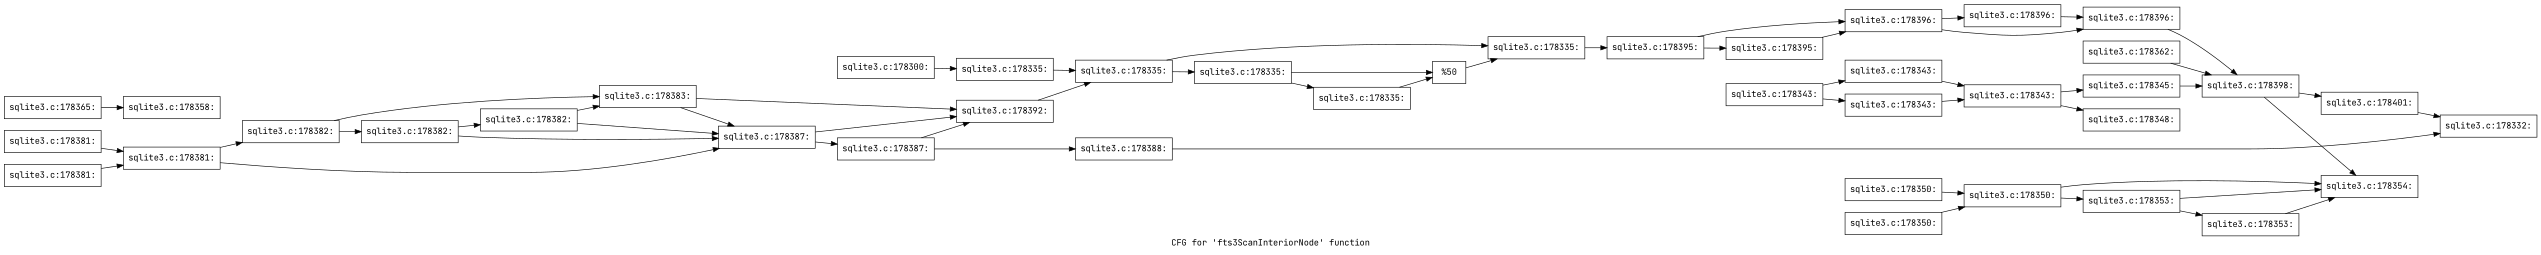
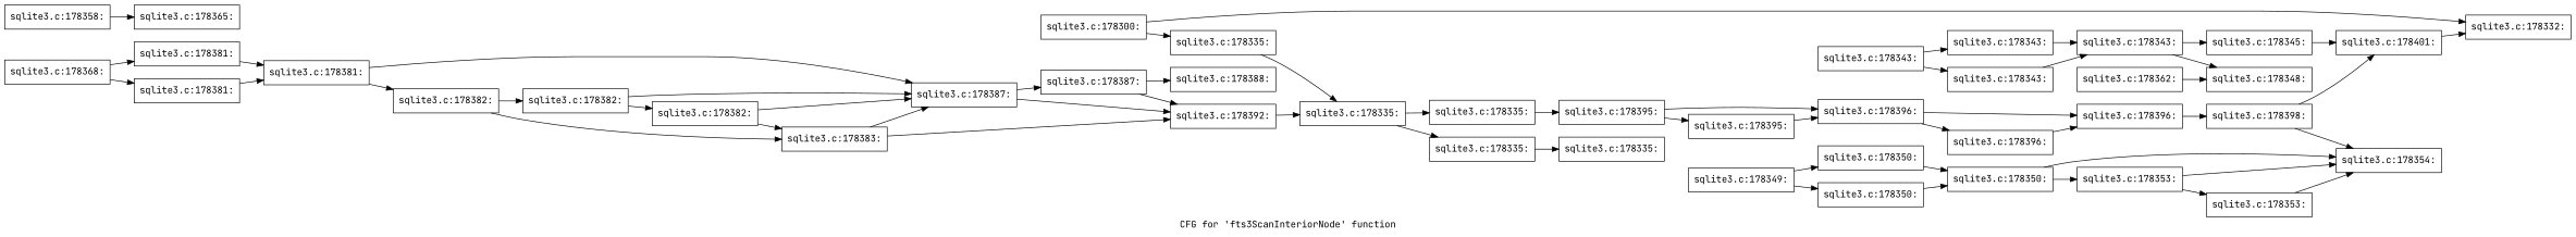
  digraph {
    fontname="JetBrains Mono"
    label="CFG for 'fts3ScanInteriorNode' function"
    rankdir=LR
    node [fontname="JetBrains Mono" shape=record]
    edge [fontname="JetBrains Mono"]
    n1 [label="{sqlite3.c:178300:}"]
    n2 [label="{sqlite3.c:178332:}"]
    n3 [label="{sqlite3.c:178335:}"]
    n4 [label="{sqlite3.c:178335:}"]
    n5 [label="{sqlite3.c:178401:}"]
    n6 [label="{sqlite3.c:178335:}"]
    n7 [label="{sqlite3.c:178335:}"]
-   n8 [label="{%50}"]
    n9 [label="{sqlite3.c:178335:}"]
    n10 [label="{sqlite3.c:178395:}"]
    n11 [label="{sqlite3.c:178395:}"]
    n12 [label="{sqlite3.c:178396:}"]
+   n13 [label="{sqlite3.c:178349:}"]
    n14 [label="{sqlite3.c:178350:}"]
    n15 [label="{sqlite3.c:178350:}"]
    n16 [label="{sqlite3.c:178343:}"]
    n17 [label="{sqlite3.c:178343:}"]
    n18 [label="{sqlite3.c:178343:}"]
    n19 [label="{sqlite3.c:178396:}"]
    n20 [label="{sqlite3.c:178396:}"]
    n21 [label="{sqlite3.c:178350:}"]
    n22 [label="{sqlite3.c:178343:}"]
    n23 [label="{sqlite3.c:178345:}"]
    n24 [label="{sqlite3.c:178348:}"]
    n25 [label="{sqlite3.c:178398:}"]
    n26 [label="{sqlite3.c:178354:}"]
    n27 [label="{sqlite3.c:178353:}"]
    n28 [label="{sqlite3.c:178353:}"]
    n29 [label="{sqlite3.c:178358:}"]
    n30 [label="{sqlite3.c:178365:}"]
+   n31 [label="{sqlite3.c:178368:}"]
    n32 [label="{sqlite3.c:178381:}"]
    n33 [label="{sqlite3.c:178381:}"]
    n34 [label="{sqlite3.c:178362:}"]
    n35 [label="{sqlite3.c:178381:}"]
    n36 [label="{sqlite3.c:178382:}"]
    n37 [label="{sqlite3.c:178387:}"]
    n38 [label="{sqlite3.c:178383:}"]
    n39 [label="{sqlite3.c:178382:}"]
    n40 [label="{sqlite3.c:178387:}"]
    n41 [label="{sqlite3.c:178392:}"]
    n42 [label="{sqlite3.c:178382:}"]
    n43 [label="{sqlite3.c:178388:}"]
-   n43 -> n2
+   n1 -> n2
    n1 -> n3
    n3 -> n4
    n4 -> n6
    n4 -> n7
    n5 -> n2
-   n6 -> n8
    n6 -> n9
    n7 -> n10
-   n8 -> n7
-   n9 -> n8
    n10 -> n11
    n10 -> n12
    n11 -> n12
    n12 -> n19
    n12 -> n20
+   n13 -> n14
+   n13 -> n15
    n14 -> n21
    n15 -> n21
    n16 -> n17
    n16 -> n18
    n17 -> n22
    n18 -> n22
    n19 -> n20
    n20 -> n25
    n21 -> n26
    n21 -> n27
    n22 -> n23
    n22 -> n24
-   n23 -> n25
+   n23 -> n5
    n25 -> n5
    n25 -> n26
    n27 -> n26
    n27 -> n28
    n28 -> n26
-   n30 -> n29
+   n29 -> n30
+   n31 -> n32
+   n31 -> n33
    n32 -> n35
    n33 -> n35
-   n34 -> n25
+   n34 -> n24
    n35 -> n36
    n35 -> n37
    n36 -> n38
    n36 -> n39
    n37 -> n40
    n37 -> n41
    n38 -> n37
    n38 -> n41
    n39 -> n37
    n39 -> n42
    n40 -> n41
    n40 -> n43
    n41 -> n4
    n42 -> n37
    n42 -> n38
  }
